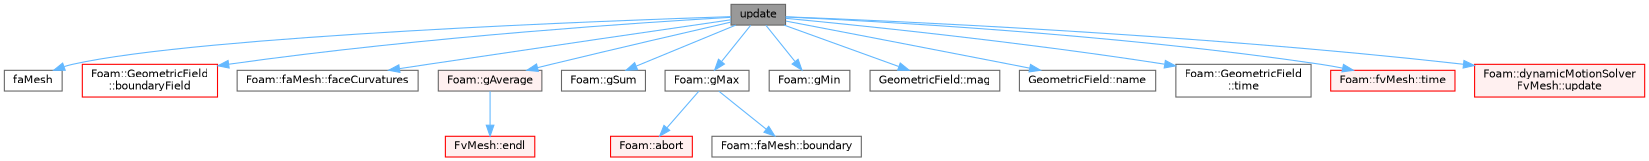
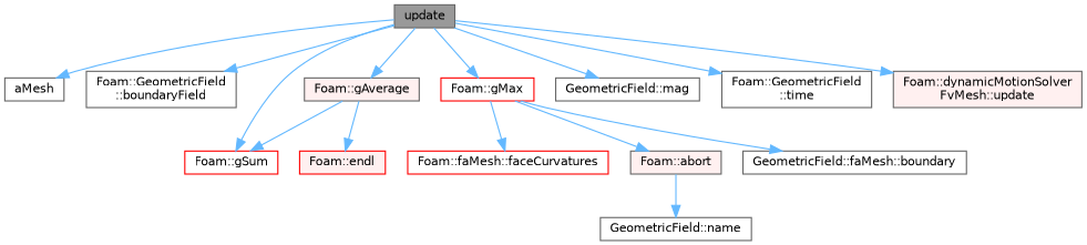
  digraph {
    rankdir=TB
    node [color=grey40 fillcolor=white fontname=Helvetica fontsize=10 shape=box style=filled]
    edge [color=steelblue1 fontname=Helvetica fontsize=10 labelfontname=Helvetica labelfontsize=10 style=solid]
    n1 [color=gray40 fillcolor=grey60 fontcolor=black height=0.2 label=update width=0.4]
-   n2 [height=0.2 label=faMesh width=0.4]
-   n3 [color=red height=0.2 label="Foam::GeometricField\l::boundaryField" width=0.4]
-   n4 [height=0.2 label="Foam::faMesh::faceCurvatures" width=0.4]
+   n2 [height=0.2 label=aMesh width=0.4]
+   n3 [height=0.2 label="Foam::GeometricField\l::boundaryField" width=0.4]
+   n4 [color=red height=0.2 label="Foam::faMesh::faceCurvatures" width=0.4]
    n5 [fillcolor="#FFF0F0" height=0.2 label="Foam::gAverage" width=0.4]
-   n6 [height=0.2 label="Foam::gSum" width=0.4]
-   n7 [height=0.2 label="Foam::gMax" width=0.4]
-   n8 [height=0.2 label="Foam::gMin" width=0.4]
+   n6 [color=red height=0.2 label="Foam::gSum" width=0.4]
+   n7 [color=red height=0.2 label="Foam::gMax" width=0.4]
    n9 [height=0.2 label="GeometricField::mag" width=0.4]
    n10 [height=0.2 label="GeometricField::name" width=0.4]
    n11 [height=0.2 label="Foam::GeometricField\l::time" width=0.4]
-   n12 [color=red fillcolor="#FFF0F0" height=0.2 label="Foam::fvMesh::time" width=0.4]
-   n13 [color=red fillcolor="#FFF0F0" height=0.2 label="Foam::dynamicMotionSolver\lFvMesh::update" width=0.4]
-   n14 [color=red fillcolor="#FFF0F0" height=0.2 label="Foam::abort" width=0.4]
-   n15 [height=0.2 label="Foam::faMesh::boundary" width=0.4]
-   n16 [color=red fillcolor="#FFF0F0" height=0.2 label="FvMesh::endl" width=0.4]
+   n13 [fillcolor="#FFF0F0" height=0.2 label="Foam::dynamicMotionSolver\lFvMesh::update" width=0.4]
+   n14 [fillcolor="#FFF0F0" height=0.2 label="Foam::abort" width=0.4]
+   n15 [height=0.2 label="GeometricField::faMesh::boundary" width=0.4]
+   n16 [color=red fillcolor="#FFF0F0" height=0.2 label="Foam::endl" width=0.4]
    n1 -> n2
    n1 -> n3
-   n1 -> n4
+   n7 -> n4
    n1 -> n5
    n1 -> n6
    n1 -> n7
-   n1 -> n8
    n1 -> n9
-   n1 -> n10
+   n14 -> n10
    n1 -> n11
-   n1 -> n12
    n1 -> n13
+   n5 -> n6
    n5 -> n16
    n7 -> n14
    n7 -> n15
  }
